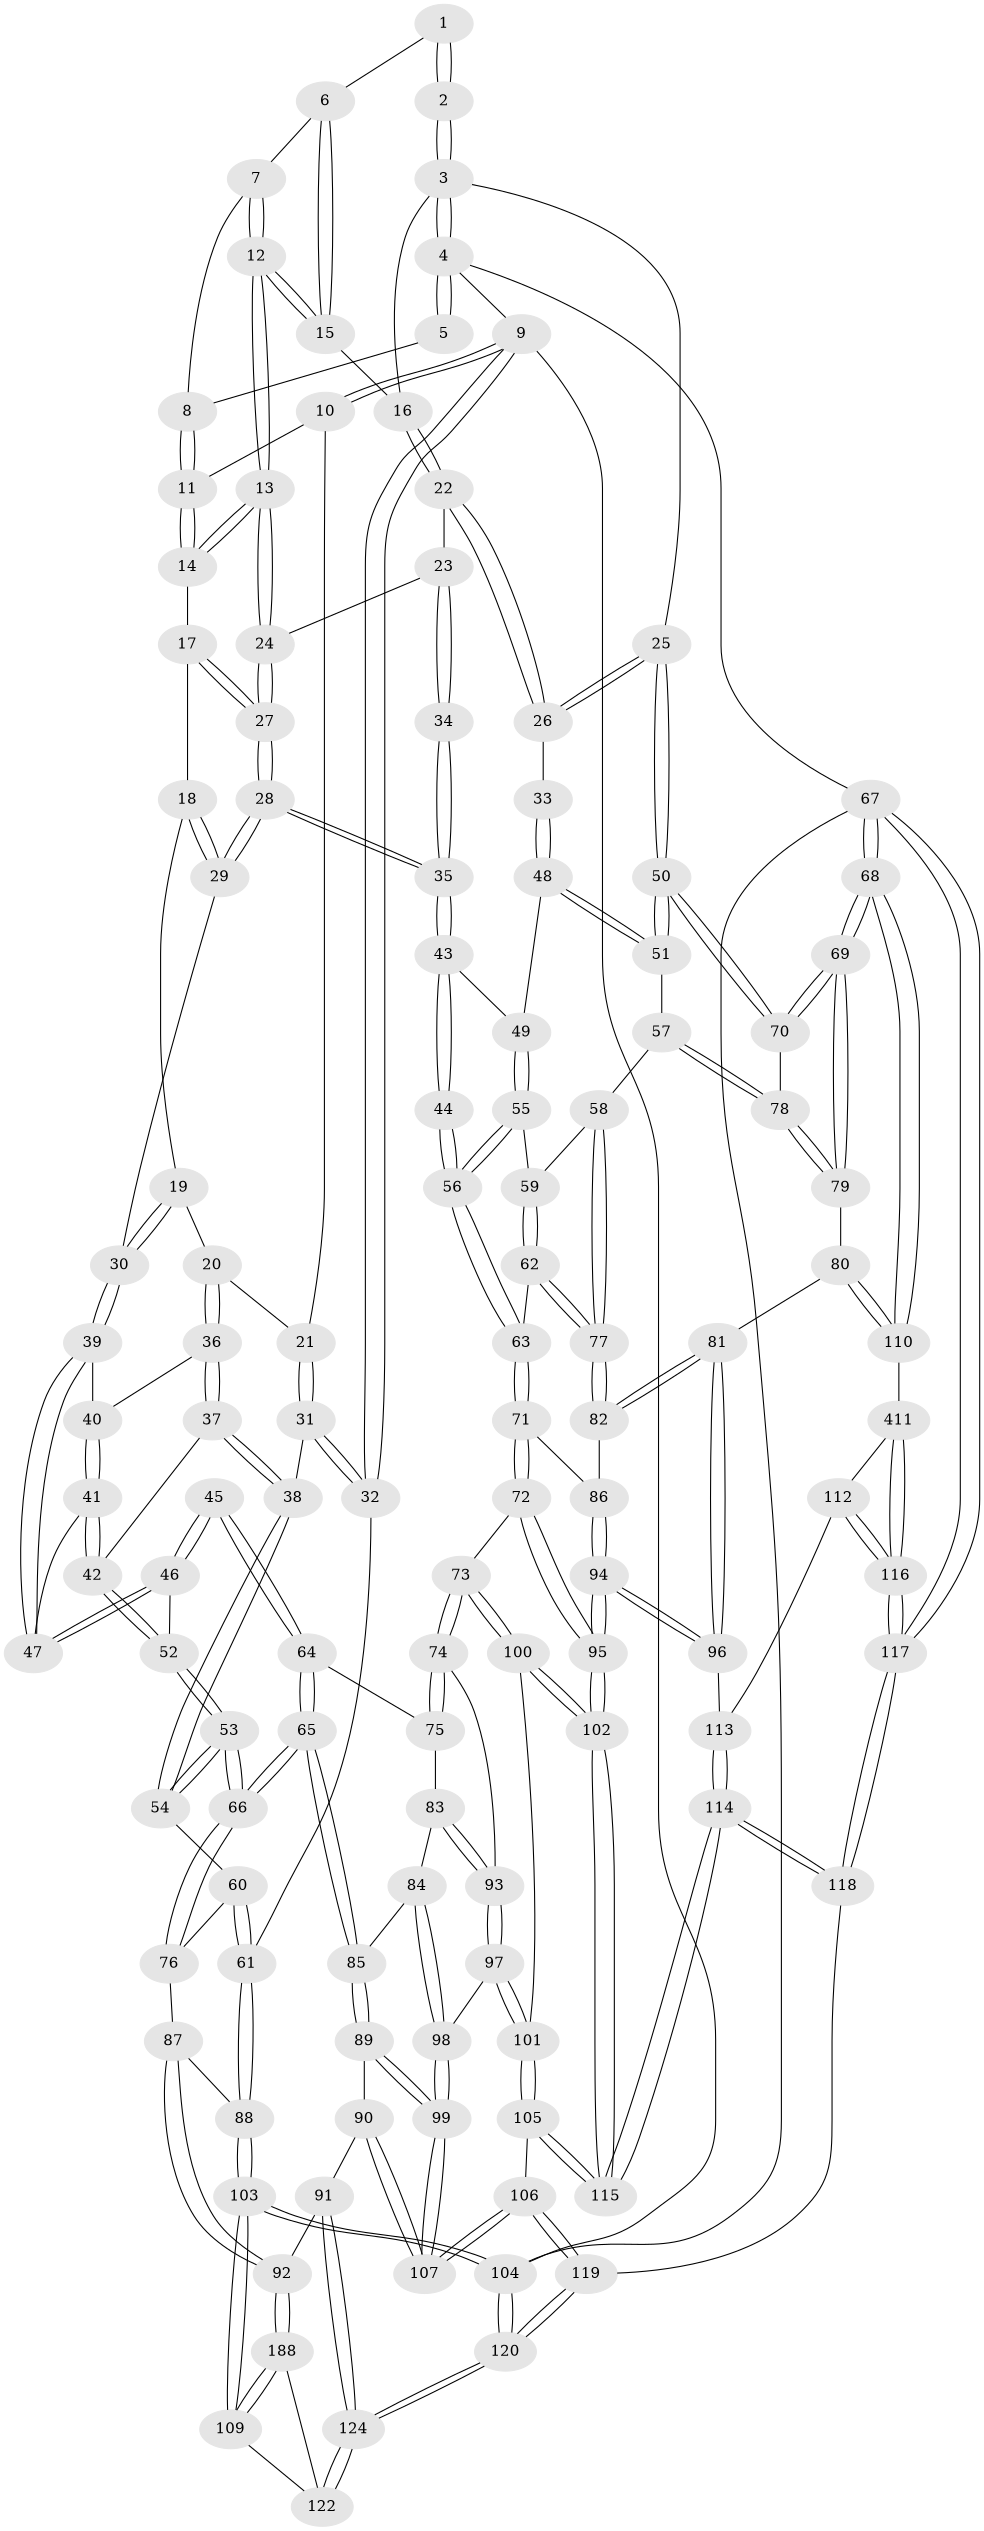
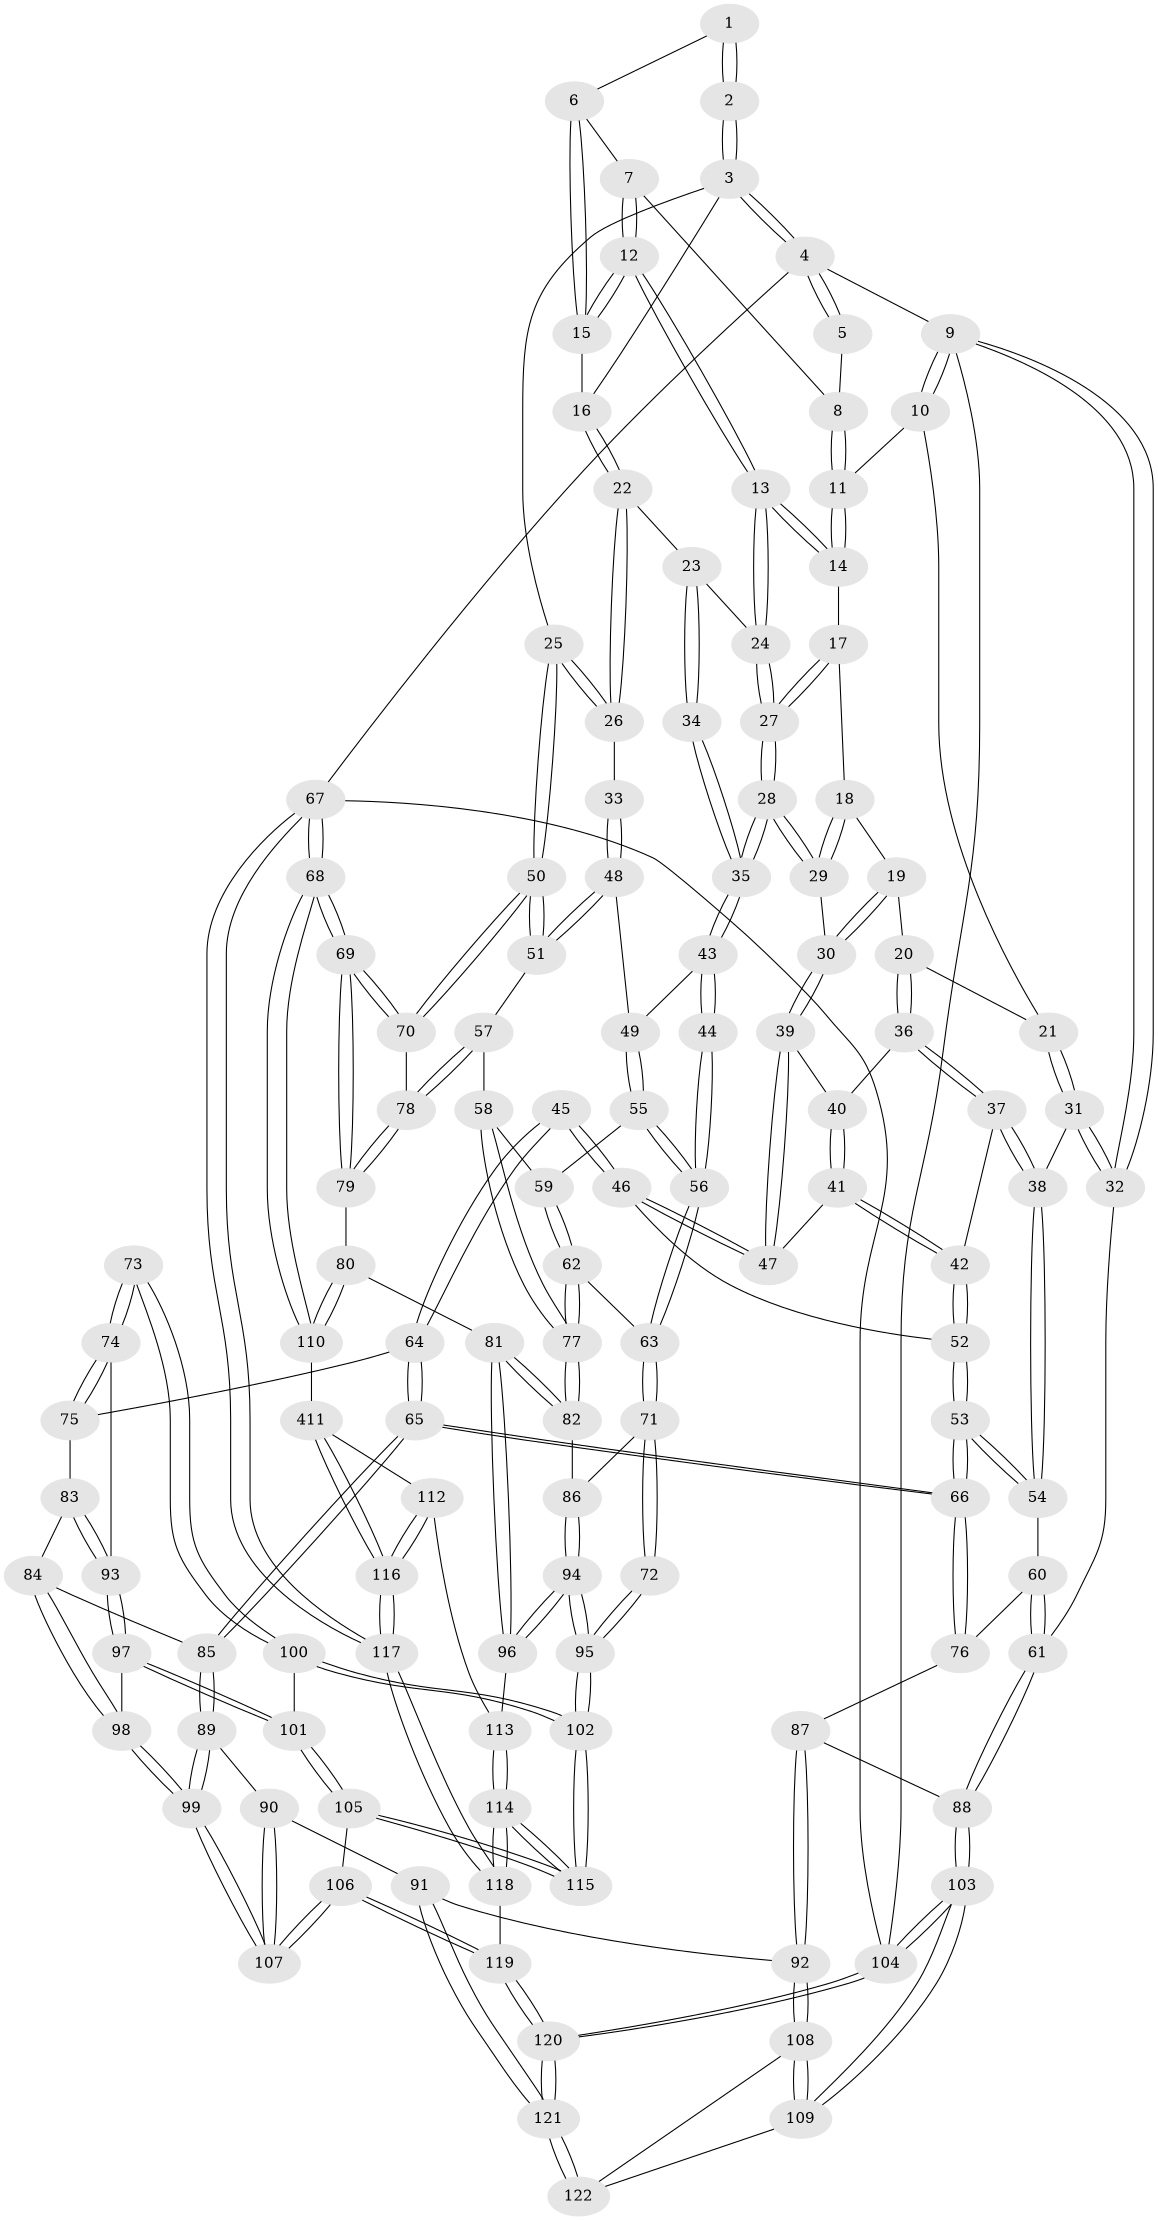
  graph {
    node [color=gray90 style=filled]
    1
    2
    6
    3
    7
    15
    16
    4
    25
    22
    5
    9
    67
    26
    50
    8
    10
    32
    104
    68
    117
    11
    12
    13
    14
    21
    61
    120
    31
    17
    24
    27
    18
    23
    19
    29
    28
    20
    30
    36
    39
    37
    40
    38
    34
    33
    35
    51
    70
    48
    43
    47
    54
    88
    49
    44
    42
    41
    52
    60
    53
    56
    55
    45
    46
    64
    63
    65
    75
    57
    59
    78
    58
    66
    76
    62
    71
    77
    79
    82
    87
    103
    72
    86
    85
    83
    89
    69
    110
    118
    n91 [label=411]
    80
    73
    95
    94
    74
    100
    102
    93
    101
    97
    84
    92
    81
    96
    113
    98
    99
    90
-   108 [label=188]
+   108
    109
    91
    107
-   121 [label=124]
+   121
    122
    115
    114
    105
    106
    119
    112
    116
    1 -- 2
    1 -- 2
    1 -- 6
    2 -- 3
    2 -- 3
    6 -- 7
    6 -- 15
    6 -- 15
    3 -- 16
    3 -- 4
    3 -- 4
    3 -- 25
    7 -- 8
    7 -- 12
    7 -- 12
    15 -- 16
    16 -- 22
    16 -- 22
    4 -- 5
    4 -- 5
    4 -- 9
    4 -- 67
    25 -- 26
    25 -- 26
    25 -- 50
    25 -- 50
    22 -- 26
    22 -- 26
    22 -- 23
    5 -- 8
    9 -- 10
    9 -- 10
    9 -- 32
    9 -- 32
    9 -- 104
    67 -- 104
    67 -- 68
    67 -- 68
    67 -- 117
    67 -- 117
    26 -- 33
    50 -- 51
    50 -- 51
    50 -- 70
    50 -- 70
    8 -- 11
    8 -- 11
    10 -- 11
    10 -- 21
    32 -- 61
    104 -- 120
    104 -- 120
    68 -- 69
    68 -- 69
    68 -- 110
    68 -- 110
    117 -- 118
    117 -- 118
    11 -- 14
    11 -- 14
    12 -- 15
    12 -- 15
    12 -- 13
    12 -- 13
    13 -- 14
    13 -- 14
    13 -- 24
    13 -- 24
    14 -- 17
    21 -- 31
    21 -- 31
    61 -- 88
    61 -- 88
    120 -- 121
    120 -- 121
    31 -- 32
    31 -- 32
    31 -- 38
    17 -- 27
    17 -- 27
    17 -- 18
    24 -- 27
    24 -- 27
    27 -- 28
    27 -- 28
    18 -- 19
    18 -- 29
    18 -- 29
    23 -- 24
    23 -- 34
    23 -- 34
    19 -- 20
    19 -- 30
    19 -- 30
    29 -- 30
    28 -- 29
    28 -- 29
    28 -- 35
    28 -- 35
    20 -- 21
    20 -- 36
    20 -- 36
    30 -- 39
    30 -- 39
    36 -- 37
    36 -- 37
    36 -- 40
    39 -- 40
    39 -- 47
    39 -- 47
    37 -- 38
    37 -- 38
    37 -- 42
    40 -- 41
    40 -- 41
    38 -- 54
    38 -- 54
    34 -- 35
    34 -- 35
    33 -- 48
    33 -- 48
    35 -- 43
    35 -- 43
    51 -- 57
    70 -- 78
    48 -- 51
    48 -- 51
    48 -- 49
    43 -- 49
    43 -- 44
    43 -- 44
    54 -- 60
    88 -- 103
    88 -- 103
    49 -- 55
    49 -- 55
    44 -- 56
    44 -- 56
    42 -- 52
    42 -- 52
    41 -- 47
    41 -- 42
    41 -- 42
    52 -- 53
    52 -- 53
    60 -- 61
    60 -- 61
    60 -- 76
    53 -- 54
    53 -- 54
    53 -- 66
    53 -- 66
    56 -- 63
    56 -- 63
    55 -- 56
    55 -- 56
    55 -- 59
    45 -- 46
    45 -- 46
    45 -- 64
    45 -- 64
    46 -- 47
    46 -- 47
    46 -- 52
    64 -- 65
    64 -- 65
    64 -- 75
    63 -- 71
    63 -- 71
    65 -- 66
    65 -- 66
    65 -- 85
    65 -- 85
    75 -- 83
    57 -- 78
    57 -- 78
    57 -- 58
    59 -- 62
    59 -- 62
    78 -- 79
    78 -- 79
    58 -- 59
    58 -- 77
    58 -- 77
    66 -- 76
    66 -- 76
    76 -- 87
    62 -- 63
    62 -- 77
    62 -- 77
    71 -- 72
    71 -- 72
    71 -- 86
    77 -- 82
    77 -- 82
    79 -- 80
    82 -- 86
    87 -- 88
    87 -- 92
    87 -- 92
    103 -- 104
    103 -- 104
    103 -- 109
    103 -- 109
-   72 -- 73
    72 -- 95
    72 -- 95
    86 -- 94
    86 -- 94
    85 -- 89
    85 -- 89
    83 -- 93
    83 -- 93
    83 -- 84
    89 -- 99
    89 -- 99
    89 -- 90
    69 -- 70
    69 -- 70
    69 -- 79
    69 -- 79
    110 -- n91
    118 -- 119
    n91 -- 112
    n91 -- 116
    n91 -- 116
    80 -- 110
    80 -- 110
    80 -- 81
    73 -- 74
    73 -- 74
    73 -- 100
    73 -- 100
    95 -- 102
    95 -- 102
    94 -- 95
    94 -- 95
    94 -- 96
    94 -- 96
    74 -- 75
    74 -- 75
    74 -- 93
    100 -- 102
    100 -- 102
    100 -- 101
    102 -- 115
    102 -- 115
    93 -- 97
    93 -- 97
    101 -- 105
    101 -- 105
    97 -- 101
    97 -- 101
    97 -- 98
    84 -- 85
    84 -- 98
    84 -- 98
    92 -- 108
    92 -- 108
    81 -- 82
    81 -- 82
    81 -- 96
    81 -- 96
    96 -- 113
    113 -- 114
    113 -- 114
    98 -- 99
    98 -- 99
    99 -- 107
    99 -- 107
    90 -- 91
    90 -- 107
    90 -- 107
    108 -- 109
    108 -- 109
    108 -- 122
    109 -- 122
    91 -- 92
    91 -- 121
    91 -- 121
    121 -- 122
    121 -- 122
    114 -- 118
    114 -- 118
    114 -- 115
    114 -- 115
    105 -- 115
    105 -- 115
    105 -- 106
    106 -- 107
    106 -- 107
    106 -- 119
    106 -- 119
    119 -- 120
    119 -- 120
    112 -- 113
    112 -- 116
    112 -- 116
    116 -- 117
    116 -- 117
  }
